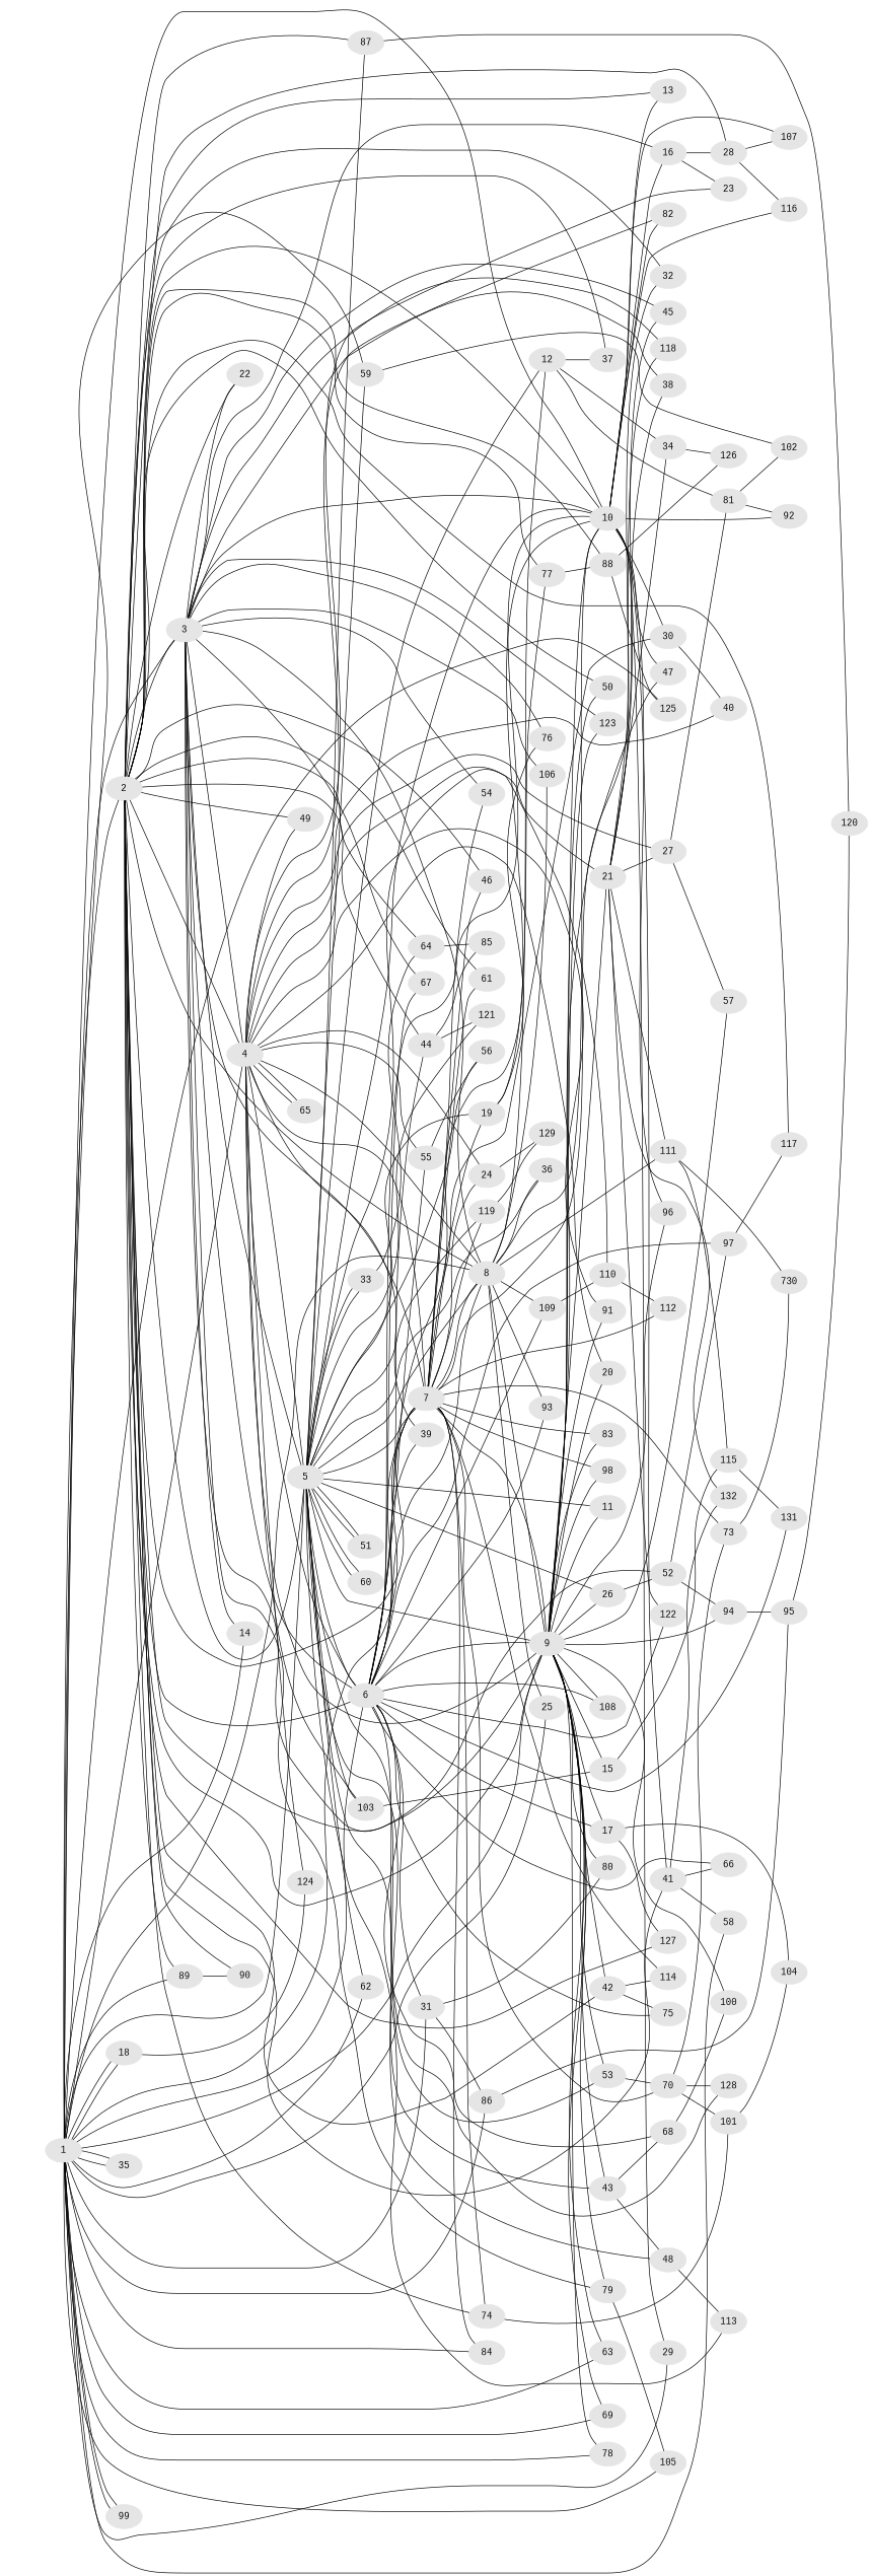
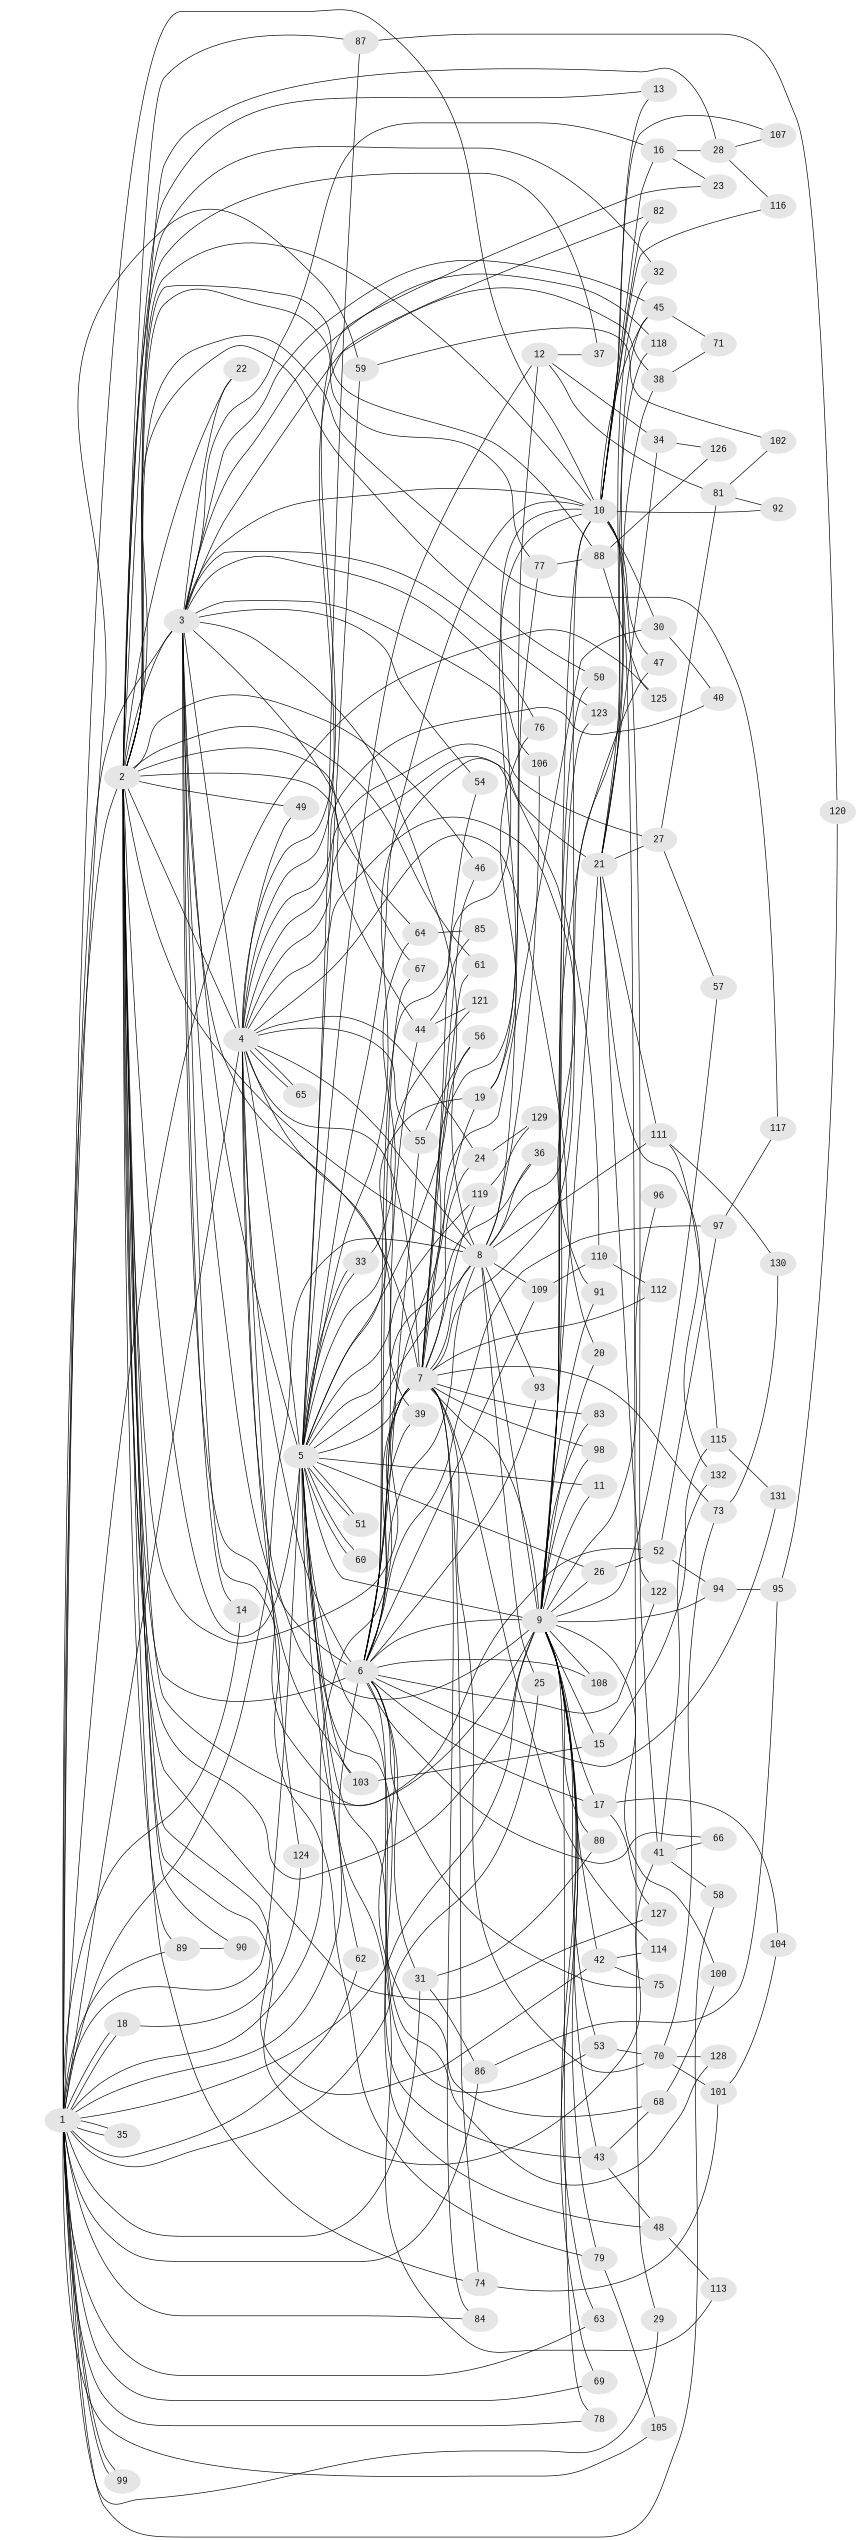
  graph {
    fontname="Liberation Mono"
    rankdir=LR
    node [color=gray90 fontname="Liberation Mono" style=filled]
    edge [fontname="Liberation Mono"]
    1
    2
    3
    4
    5
    6
    7
    8
    9
    10
    14
    18
    25
    29
    31
    35
    58
    59
    62
    63
    69
    78
    84
    86
    89
    99
    105
    125
    13
    22
    28
    32
    37
    41
    42
    44
    46
    49
    50
    52
    61
    64
    74
    77
    87
    88
    90
    117
    127
    16
    38
    45
    54
    67
    76
    79
    106
    118
    123
    20
    23
    24
    27
    39
    40
    55
    65
    82
    91
    103
    110
    124
    11
    12
    19
    21
    26
    33
    36
    43
    48
    51
    53
    56
    60
    113
    119
    121
    17
    30
    66
    68
    75
    93
    97
    108
    109
    122
    128
    131
    47
    70
    73
    83
    98
    112
    114
    111
    15
    57
    80
    94
    96
    100
    92
    107
    116
    102
    95
    132
    85
    101
    120
    126
+   71
    129
    81
    34
    104
    115
-   130 [label=730]
+   130
    1 -- 2
    1 -- 3
    1 -- 4
    1 -- 5
    1 -- 6
    1 -- 7
    1 -- 8
    1 -- 9
    1 -- 10
    1 -- 14
    1 -- 18
    1 -- 18
    1 -- 25
    1 -- 29
    1 -- 31
    1 -- 35
    1 -- 35
    1 -- 58
    1 -- 59
    1 -- 62
    1 -- 63
    1 -- 69
    1 -- 78
    1 -- 84
    1 -- 86
    1 -- 89
    1 -- 99
    1 -- 99
    1 -- 105
    1 -- 125
    2 -- 3
    2 -- 4
    2 -- 5
    2 -- 6
    2 -- 7
    2 -- 8
    2 -- 9
    2 -- 10
    2 -- 89
    2 -- 13
    2 -- 22
    2 -- 28
    2 -- 32
    2 -- 37
    2 -- 41
    2 -- 42
    2 -- 44
    2 -- 46
    2 -- 49
    2 -- 50
    2 -- 52
    2 -- 61
    2 -- 64
    2 -- 74
    2 -- 77
    2 -- 87
    2 -- 88
    2 -- 90
    2 -- 117
    2 -- 127
    3 -- 4
    3 -- 5
    3 -- 6
    3 -- 7
    3 -- 8
    3 -- 9
    3 -- 10
    3 -- 14
    3 -- 22
    3 -- 16
    3 -- 38
    3 -- 45
    3 -- 54
    3 -- 67
    3 -- 76
    3 -- 79
    3 -- 106
    3 -- 118
    3 -- 123
    4 -- 5
    4 -- 6
    4 -- 7
    4 -- 8
    4 -- 9
    4 -- 49
    4 -- 20
    4 -- 23
    4 -- 24
    4 -- 27
    4 -- 39
    4 -- 40
    4 -- 55
    4 -- 65
    4 -- 65
    4 -- 82
    4 -- 91
    4 -- 103
    4 -- 110
    4 -- 124
-   5 -- 6
    5 -- 7
    5 -- 8
    5 -- 9
    5 -- 10
    5 -- 59
    5 -- 62
    5 -- 87
    5 -- 103
    5 -- 11
    5 -- 12
    5 -- 19
    5 -- 21
    5 -- 26
    5 -- 33
    5 -- 33
    5 -- 36
    5 -- 43
    5 -- 48
    5 -- 51
    5 -- 51
    5 -- 53
    5 -- 56
    5 -- 60
    5 -- 60
    5 -- 113
    5 -- 119
    5 -- 121
    6 -- 7
    6 -- 8
    6 -- 9
    6 -- 10
    6 -- 31
    6 -- 44
    6 -- 67
    6 -- 39
    6 -- 55
    6 -- 17
    6 -- 30
    6 -- 66
    6 -- 68
    6 -- 75
    6 -- 93
    6 -- 97
    6 -- 108
    6 -- 109
    6 -- 122
    6 -- 128
    6 -- 131
    7 -- 8
    7 -- 9
    7 -- 10
    7 -- 84
    7 -- 46
    7 -- 61
    7 -- 74
    7 -- 54
    7 -- 24
    7 -- 19
    7 -- 119
    7 -- 47
    7 -- 70
    7 -- 73
    7 -- 83
    7 -- 98
    7 -- 112
    7 -- 114
    8 -- 9
    8 -- 10
    8 -- 25
    8 -- 106
    8 -- 12
    8 -- 36
    8 -- 93
    8 -- 109
    8 -- 111
    9 -- 10
    9 -- 63
    9 -- 69
    9 -- 78
    9 -- 42
    9 -- 50
    9 -- 45
    9 -- 79
    9 -- 123
    9 -- 20
    9 -- 91
    9 -- 11
    9 -- 21
    9 -- 26
    9 -- 43
    9 -- 53
    9 -- 17
    9 -- 108
    9 -- 83
    9 -- 98
    9 -- 15
    9 -- 57
    9 -- 80
    9 -- 94
    9 -- 96
    9 -- 100
    10 -- 29
    10 -- 13
    10 -- 41
    10 -- 16
    10 -- 82
    10 -- 30
    10 -- 47
-   10 -- 96
+   10 -- 45
    10 -- 92
    10 -- 107
    10 -- 116
    18 -- 124
    31 -- 86
    31 -- 80
    59 -- 102
    86 -- 95
    89 -- 90
    28 -- 107
    28 -- 116
    41 -- 58
    41 -- 66
    41 -- 132
    42 -- 75
    42 -- 114
    44 -- 121
    44 -- 85
    52 -- 97
    52 -- 94
    64 -- 85
    74 -- 101
    77 -- 88
    87 -- 120
    88 -- 125
    88 -- 126
    16 -- 28
    16 -- 23
+   38 -- 71
+   45 -- 71
    79 -- 105
    24 -- 129
    27 -- 57
    27 -- 81
    55 -- 56
    103 -- 15
    110 -- 112
    12 -- 37
    12 -- 81
    12 -- 34
    19 -- 77
    19 -- 76
    21 -- 32
    21 -- 38
    21 -- 118
    21 -- 27
    21 -- 122
    21 -- 111
    21 -- 132
    21 -- 34
    26 -- 52
    33 -- 64
    43 -- 48
    43 -- 68
    48 -- 113
    53 -- 70
    119 -- 129
    17 -- 127
    17 -- 104
    30 -- 40
    68 -- 100
    97 -- 117
    109 -- 110
    70 -- 128
    70 -- 73
    70 -- 101
    73 -- 130
    111 -- 115
    111 -- 130
    15 -- 115
    94 -- 95
    95 -- 120
    101 -- 104
    81 -- 92
    81 -- 102
    34 -- 126
    115 -- 131
  }
